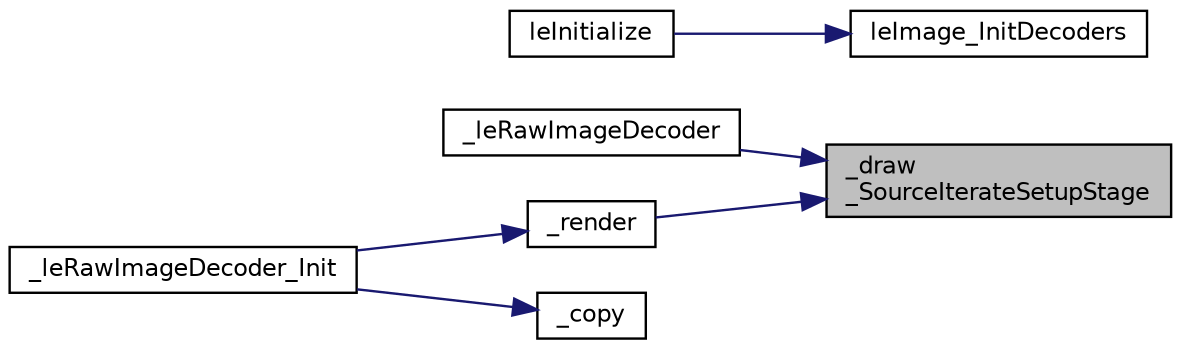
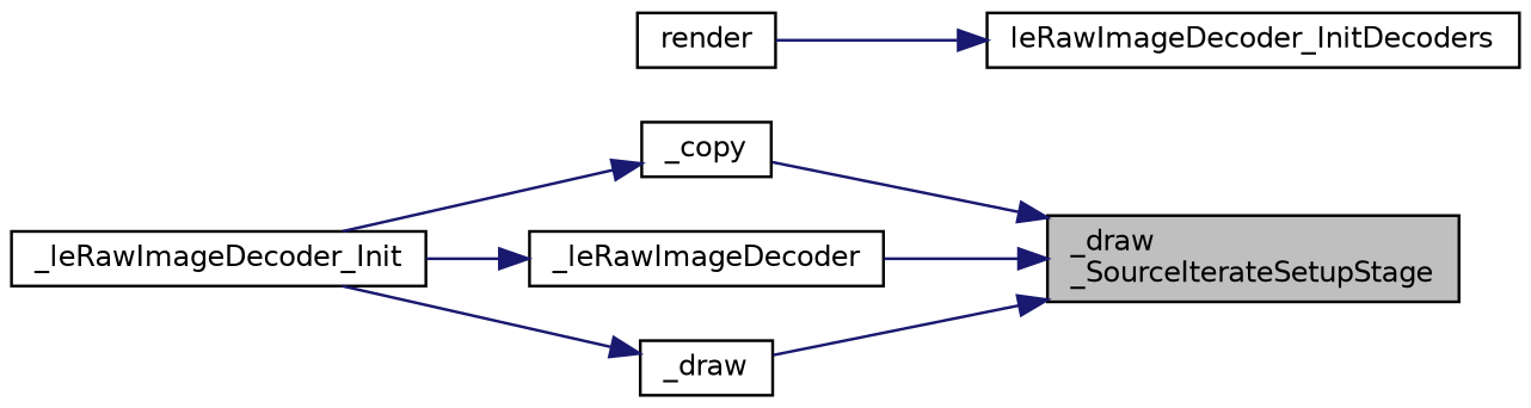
  digraph {
    rankdir=RL
    node [color=black fillcolor=white fontname=Helvetica fontsize=10 shape=record style=filled]
    edge [color=midnightblue dir=back fontname=Helvetica fontsize=10 labelfontname=Helvetica labelfontsize=10 style=solid]
    n1 [fillcolor=grey75 fontcolor=black height=0.2 label="_draw\l_SourceIterateSetupStage" width=0.4]
    n2 [height=0.2 label=_copy width=0.4]
    n3 [height=0.2 label=_leRawImageDecoder width=0.4]
-   n4 [height=0.2 label=_render width=0.4]
+   n4 [height=0.2 label=_draw width=0.4]
    n5 [height=0.2 label=_leRawImageDecoder_Init width=0.4]
-   n6 [height=0.2 label=leImage_InitDecoders width=0.4]
-   n7 [height=0.2 label=leInitialize width=0.4]
+   n6 [height=0.2 label=leRawImageDecoder_InitDecoders width=0.4]
+   n7 [height=0.2 label=render width=0.4]
+   n1 -> n2
    n1 -> n3
    n1 -> n4
    n2 -> n5
+   n3 -> n5
    n4 -> n5
    n6 -> n7
  }
